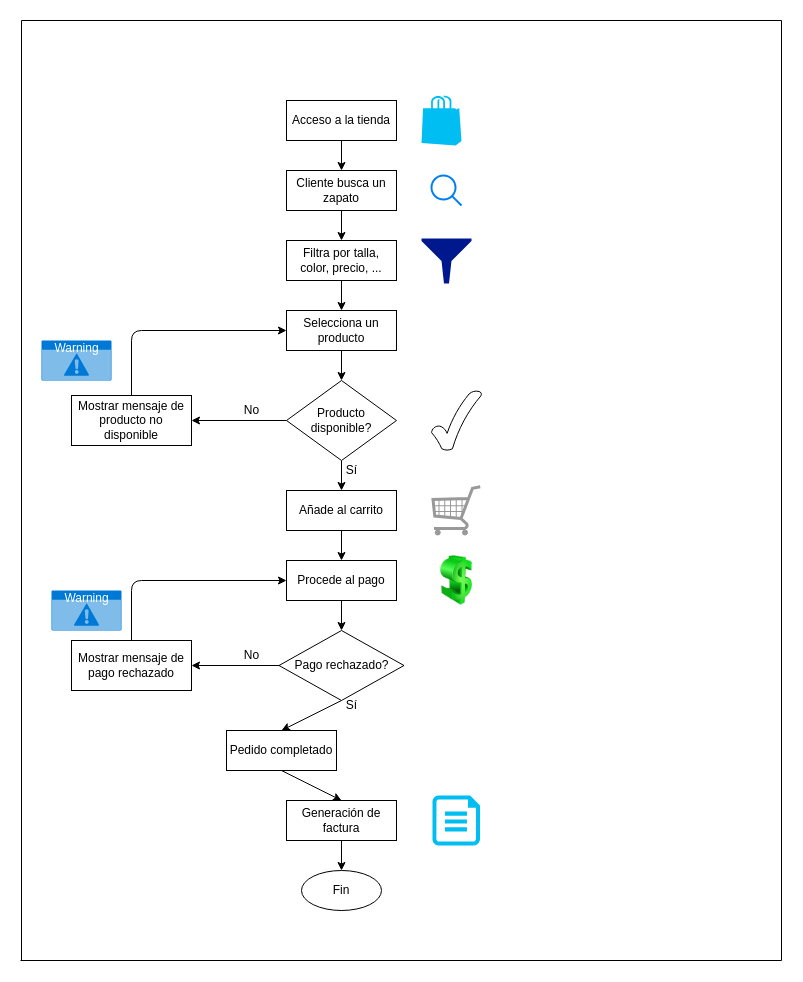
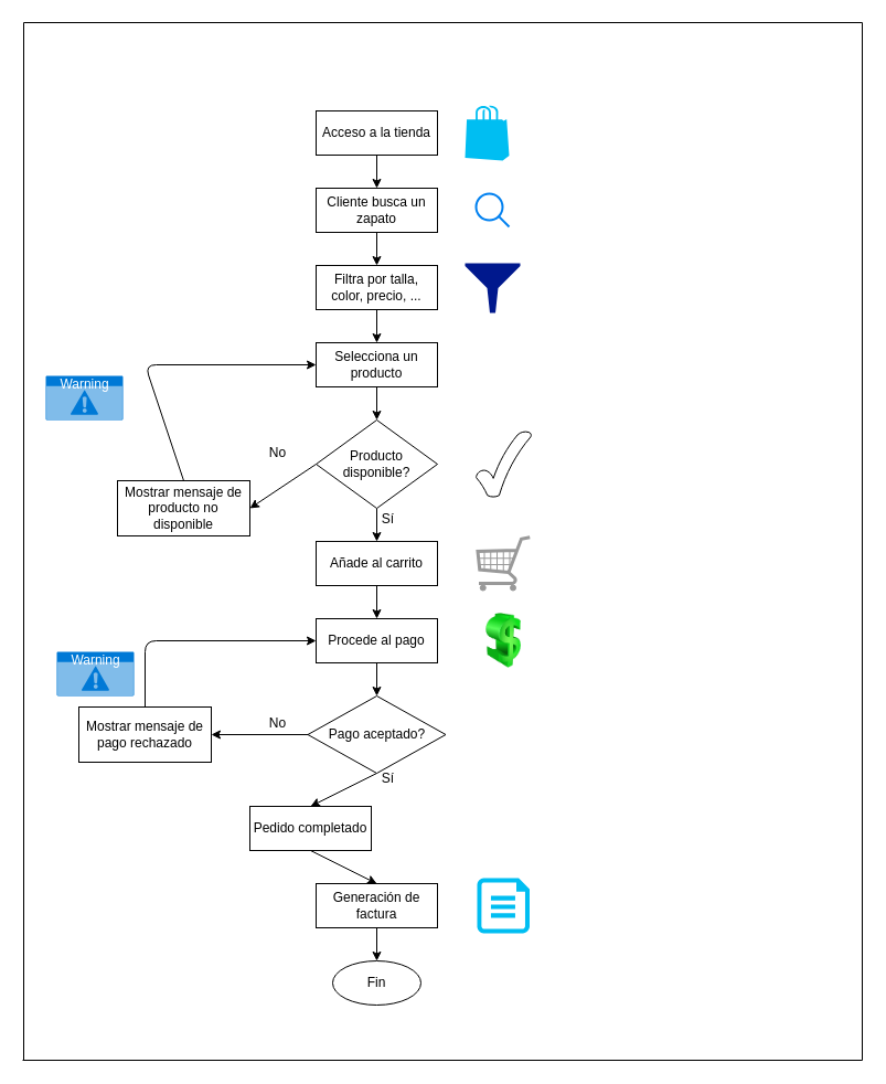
  <mxCell id="0" />
  <mxCell id="1" parent="0" />
  <mxCell id="2" value="" style="endArrow=none;html=1;" edge="1" parent="1"><mxGeometry width="50" height="50" relative="1" as="geometry"><mxPoint x="21" y="960" as="sourcePoint" /><mxPoint x="21" y="20" as="targetPoint" /></mxGeometry></mxCell>
  <mxCell id="3" value="" style="endArrow=none;html=1;" edge="1" parent="1"><mxGeometry width="50" height="50" relative="1" as="geometry"><mxPoint x="781" y="960" as="sourcePoint" /><mxPoint x="781" y="20" as="targetPoint" /></mxGeometry></mxCell>
  <mxCell id="4" value="" style="endArrow=none;html=1;" edge="1" parent="1"><mxGeometry width="50" height="50" relative="1" as="geometry"><mxPoint x="21" y="20" as="sourcePoint" /><mxPoint x="781" y="20" as="targetPoint" /></mxGeometry></mxCell>
  <mxCell id="5" value="" style="endArrow=none;html=1;" edge="1" parent="1"><mxGeometry width="50" height="50" relative="1" as="geometry"><mxPoint x="20" y="960" as="sourcePoint" /><mxPoint x="781" y="960" as="targetPoint" /></mxGeometry></mxCell>
  <mxCell id="6" style="edgeStyle=none;html=1;exitX=0.5;exitY=1;exitDx=0;exitDy=0;entryX=0.5;entryY=0;entryDx=0;entryDy=0;" edge="1" parent="1" source="7" target="12"><mxGeometry relative="1" as="geometry" /></mxCell>
  <mxCell id="7" value="Acceso a la tienda" style="rounded=0;whiteSpace=wrap;html=1;" vertex="1" parent="1"><mxGeometry x="286" y="100" width="110" height="40" as="geometry" /></mxCell>
  <mxCell id="8" style="edgeStyle=none;html=1;exitX=0;exitY=0.5;exitDx=0;exitDy=0;entryX=1;entryY=0.5;entryDx=0;entryDy=0;" edge="1" parent="1" source="10" target="18"><mxGeometry relative="1" as="geometry" /></mxCell>
  <mxCell id="9" style="edgeStyle=none;html=1;exitX=0.5;exitY=1;exitDx=0;exitDy=0;entryX=0.5;entryY=0;entryDx=0;entryDy=0;" edge="1" parent="1" source="10" target="20"><mxGeometry relative="1" as="geometry" /></mxCell>
  <mxCell id="10" value="Producto disponible?" style="rhombus;whiteSpace=wrap;html=1;" vertex="1" parent="1"><mxGeometry x="286" y="380" width="110" height="80" as="geometry" /></mxCell>
  <mxCell id="11" style="edgeStyle=none;html=1;exitX=0.5;exitY=1;exitDx=0;exitDy=0;entryX=0.5;entryY=0;entryDx=0;entryDy=0;" edge="1" parent="1" source="12" target="14"><mxGeometry relative="1" as="geometry" /></mxCell>
  <mxCell id="12" value="Cliente busca un zapato" style="rounded=0;whiteSpace=wrap;html=1;" vertex="1" parent="1"><mxGeometry x="286" y="170" width="110" height="40" as="geometry" /></mxCell>
  <mxCell id="13" style="edgeStyle=none;html=1;exitX=0.5;exitY=1;exitDx=0;exitDy=0;entryX=0.5;entryY=0;entryDx=0;entryDy=0;" edge="1" parent="1" source="14" target="16"><mxGeometry relative="1" as="geometry" /></mxCell>
  <mxCell id="14" value="Filtra por talla, color, precio, ..." style="rounded=0;whiteSpace=wrap;html=1;" vertex="1" parent="1"><mxGeometry x="286" y="240" width="110" height="40" as="geometry" /></mxCell>
  <mxCell id="15" style="edgeStyle=none;html=1;exitX=0.5;exitY=1;exitDx=0;exitDy=0;entryX=0.5;entryY=0;entryDx=0;entryDy=0;" edge="1" parent="1" source="16" target="10"><mxGeometry relative="1" as="geometry" /></mxCell>
  <mxCell id="16" value="Selecciona un producto" style="rounded=0;whiteSpace=wrap;html=1;" vertex="1" parent="1"><mxGeometry x="286" y="310" width="110" height="40" as="geometry" /></mxCell>
  <mxCell id="17" style="edgeStyle=none;html=1;exitX=0.5;exitY=0;exitDx=0;exitDy=0;entryX=0;entryY=0.5;entryDx=0;entryDy=0;" edge="1" parent="1" source="18" target="16"><mxGeometry relative="1" as="geometry"><Array as="points"><mxPoint x="131" y="330" /></Array></mxGeometry></mxCell>
- <mxCell id="18" value="Mostrar mensaje de producto no disponible" style="rounded=0;whiteSpace=wrap;html=1;" vertex="1" parent="1"><mxGeometry x="71" y="395" width="120" height="50" as="geometry" /></mxCell>
+ <mxCell id="18" value="Mostrar mensaje de producto no disponible" style="rounded=0;whiteSpace=wrap;html=1;" vertex="1" parent="1"><mxGeometry x="106" y="435" width="120" height="50" as="geometry" /></mxCell>
  <mxCell id="19" style="edgeStyle=none;html=1;exitX=0.5;exitY=1;exitDx=0;exitDy=0;entryX=0.5;entryY=0;entryDx=0;entryDy=0;" edge="1" parent="1" source="20" target="22"><mxGeometry relative="1" as="geometry" /></mxCell>
  <mxCell id="20" value="Añade al carrito" style="rounded=0;whiteSpace=wrap;html=1;" vertex="1" parent="1"><mxGeometry x="286" y="490" width="110" height="40" as="geometry" /></mxCell>
  <mxCell id="21" style="edgeStyle=none;html=1;exitX=0.5;exitY=1;exitDx=0;exitDy=0;entryX=0.5;entryY=0;entryDx=0;entryDy=0;" edge="1" parent="1" source="22" target="25"><mxGeometry relative="1" as="geometry" /></mxCell>
  <mxCell id="22" value="Procede al pago" style="rounded=0;whiteSpace=wrap;html=1;" vertex="1" parent="1"><mxGeometry x="286" y="560" width="110" height="40" as="geometry" /></mxCell>
  <mxCell id="23" value="" style="edgeStyle=none;html=1;" edge="1" parent="1" source="25" target="27"><mxGeometry relative="1" as="geometry" /></mxCell>
  <mxCell id="24" style="edgeStyle=none;html=1;exitX=0.5;exitY=1;exitDx=0;exitDy=0;entryX=0.5;entryY=0;entryDx=0;entryDy=0;" edge="1" parent="1" source="25" target="29"><mxGeometry relative="1" as="geometry" /></mxCell>
- <mxCell id="25" value="Pago rechazado?" style="rhombus;whiteSpace=wrap;html=1;" vertex="1" parent="1"><mxGeometry x="278.5" y="630" width="125" height="70" as="geometry" /></mxCell>
+ <mxCell id="25" value="Pago aceptado?" style="rhombus;whiteSpace=wrap;html=1;" vertex="1" parent="1"><mxGeometry x="278.5" y="630" width="125" height="70" as="geometry" /></mxCell>
  <mxCell id="26" style="edgeStyle=none;html=1;exitX=0.5;exitY=0;exitDx=0;exitDy=0;entryX=0;entryY=0.5;entryDx=0;entryDy=0;" edge="1" parent="1" source="27" target="22"><mxGeometry relative="1" as="geometry"><Array as="points"><mxPoint x="131" y="580" /></Array></mxGeometry></mxCell>
  <mxCell id="27" value="Mostrar mensaje de pago rechazado" style="rounded=0;whiteSpace=wrap;html=1;" vertex="1" parent="1"><mxGeometry x="71" y="640" width="120" height="50" as="geometry" /></mxCell>
  <mxCell id="28" style="edgeStyle=none;html=1;exitX=0.5;exitY=1;exitDx=0;exitDy=0;entryX=0.5;entryY=0;entryDx=0;entryDy=0;" edge="1" parent="1" source="29" target="31"><mxGeometry relative="1" as="geometry" /></mxCell>
  <mxCell id="29" value="Pedido completado" style="rounded=0;whiteSpace=wrap;html=1;" vertex="1" parent="1"><mxGeometry x="226" y="730" width="110" height="40" as="geometry" /></mxCell>
  <mxCell id="30" style="edgeStyle=none;html=1;exitX=0.5;exitY=1;exitDx=0;exitDy=0;" edge="1" parent="1" source="31" target="32"><mxGeometry relative="1" as="geometry" /></mxCell>
  <mxCell id="31" value="Generación de factura" style="rounded=0;whiteSpace=wrap;html=1;" vertex="1" parent="1"><mxGeometry x="286" y="800" width="110" height="40" as="geometry" /></mxCell>
  <mxCell id="32" value="Fin" style="ellipse;whiteSpace=wrap;html=1;" vertex="1" parent="1"><mxGeometry x="301" y="870" width="80" height="40" as="geometry" /></mxCell>
  <mxCell id="33" value="" style="verticalLabelPosition=bottom;shadow=0;dashed=0;align=center;html=1;verticalAlign=top;strokeWidth=1;shape=mxgraph.mockup.misc.shoppingCart;strokeColor=#999999;" vertex="1" parent="1"><mxGeometry x="431" y="485" width="50" height="50" as="geometry" /></mxCell>
  <mxCell id="34" value="" style="verticalLabelPosition=bottom;html=1;verticalAlign=top;align=center;strokeColor=none;fillColor=#00BEF2;shape=mxgraph.azure.azure_marketplace;" vertex="1" parent="1"><mxGeometry x="421" y="95" width="40" height="50" as="geometry" /></mxCell>
  <mxCell id="35" value="" style="html=1;verticalLabelPosition=bottom;align=center;labelBackgroundColor=#ffffff;verticalAlign=top;strokeWidth=2;strokeColor=#0080F0;shadow=0;dashed=0;shape=mxgraph.ios7.icons.looking_glass;" vertex="1" parent="1"><mxGeometry x="431" y="175" width="30" height="30" as="geometry" /></mxCell>
  <mxCell id="36" value="" style="sketch=0;aspect=fixed;pointerEvents=1;shadow=0;dashed=0;html=1;strokeColor=none;labelPosition=center;verticalLabelPosition=bottom;verticalAlign=top;align=center;fillColor=#00188D;shape=mxgraph.mscae.enterprise.filter" vertex="1" parent="1"><mxGeometry x="421" y="238" width="50" height="45" as="geometry" /></mxCell>
  <mxCell id="37" value="" style="verticalLabelPosition=bottom;verticalAlign=top;html=1;shape=mxgraph.basic.tick" vertex="1" parent="1"><mxGeometry x="431" y="390" width="50" height="60" as="geometry" /></mxCell>
  <mxCell id="38" value="" style="image;html=1;image=img/lib/clip_art/finance/Dollar_128x128.png" vertex="1" parent="1"><mxGeometry x="423.5" y="555" width="65" height="50" as="geometry" /></mxCell>
  <mxCell id="39" value="" style="verticalLabelPosition=bottom;html=1;verticalAlign=top;align=center;strokeColor=none;fillColor=#00BEF2;shape=mxgraph.azure.file;pointerEvents=1;" vertex="1" parent="1"><mxGeometry x="432" y="795" width="47.5" height="50" as="geometry" /></mxCell>
  <mxCell id="40" value="Warning" style="html=1;strokeColor=none;fillColor=#0079D6;labelPosition=center;verticalLabelPosition=middle;verticalAlign=top;align=center;fontSize=12;outlineConnect=0;spacingTop=-6;fontColor=#FFFFFF;sketch=0;shape=mxgraph.sitemap.warning;" vertex="1" parent="1"><mxGeometry x="41" y="340" width="70" height="40" as="geometry" /></mxCell>
  <mxCell id="41" value="Warning" style="html=1;strokeColor=none;fillColor=#0079D6;labelPosition=center;verticalLabelPosition=middle;verticalAlign=top;align=center;fontSize=12;outlineConnect=0;spacingTop=-6;fontColor=#FFFFFF;sketch=0;shape=mxgraph.sitemap.warning;" vertex="1" parent="1"><mxGeometry x="51" y="590" width="70" height="40" as="geometry" /></mxCell>
  <mxCell id="42" value="No" style="text;html=1;align=center;verticalAlign=middle;resizable=0;points=[];autosize=1;strokeColor=none;fillColor=none;" vertex="1" parent="1"><mxGeometry x="231" y="640" width="40" height="30" as="geometry" /></mxCell>
  <mxCell id="43" value="No" style="text;html=1;align=center;verticalAlign=middle;resizable=0;points=[];autosize=1;strokeColor=none;fillColor=none;" vertex="1" parent="1"><mxGeometry x="231" y="395" width="40" height="30" as="geometry" /></mxCell>
  <mxCell id="44" value="Sí" style="text;html=1;align=center;verticalAlign=middle;resizable=0;points=[];autosize=1;strokeColor=none;fillColor=none;" vertex="1" parent="1"><mxGeometry x="336" y="455" width="30" height="30" as="geometry" /></mxCell>
  <mxCell id="45" value="Sí" style="text;html=1;align=center;verticalAlign=middle;resizable=0;points=[];autosize=1;strokeColor=none;fillColor=none;" vertex="1" parent="1"><mxGeometry x="336" y="690" width="30" height="30" as="geometry" /></mxCell>
